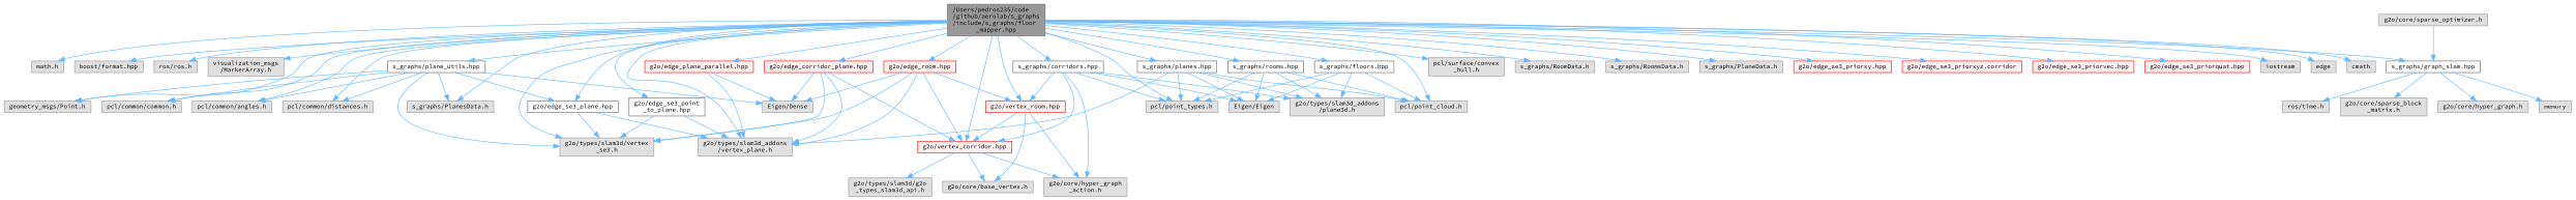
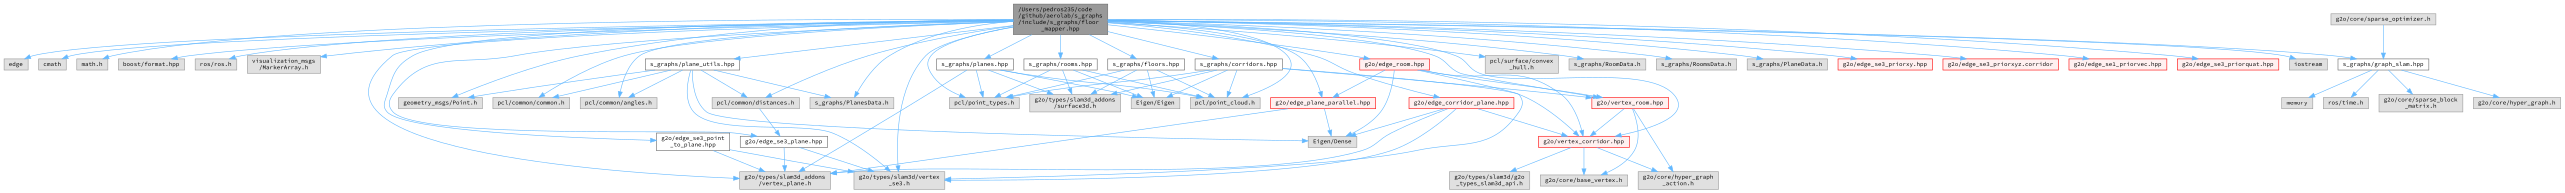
  digraph {
    fontname="Source Code Pro"
    node [color=grey60 fillcolor="#E0E0E0" fontname="Source Code Pro" fontsize=10 shape=box style=filled]
    edge [color=steelblue1 fontname="Source Code Pro" fontsize=10 labelfontname=Helvetica labelfontsize=10 style=solid]
    n1 [color=gray40 fillcolor=grey60 fontcolor=black height=0.2 label="/Users/pedros235/code\l/github/aerolab/s_graphs\l/include/s_graphs/floor\l_mapper.hpp" width=0.4]
    n2 [height=0.2 label=iostream width=0.4]
    n3 [height=0.2 label="edge" width=0.4]
    n4 [height=0.2 label=cmath width=0.4]
    n5 [height=0.2 label="math.h" width=0.4]
    n6 [height=0.2 label="boost/format.hpp" width=0.4]
    n7 [height=0.2 label="ros/ros.h" width=0.4]
    n8 [height=0.2 label="visualization_msgs\l/MarkerArray.h" width=0.4]
    n9 [height=0.2 label="geometry_msgs/Point.h" width=0.4]
    n10 [height=0.2 label="pcl/point_types.h" width=0.4]
    n11 [height=0.2 label="pcl/point_cloud.h" width=0.4]
    n12 [height=0.2 label="pcl/surface/convex\l_hull.h" width=0.4]
    n13 [height=0.2 label="pcl/common/common.h" width=0.4]
    n14 [height=0.2 label="pcl/common/angles.h" width=0.4]
    n15 [height=0.2 label="pcl/common/distances.h" width=0.4]
    n16 [height=0.2 label="s_graphs/RoomData.h" width=0.4]
    n17 [height=0.2 label="s_graphs/RoomsData.h" width=0.4]
    n18 [height=0.2 label="s_graphs/PlaneData.h" width=0.4]
    n19 [height=0.2 label="s_graphs/PlanesData.h" width=0.4]
    n20 [color=grey40 fillcolor=white height=0.2 label="s_graphs/graph_slam.hpp" width=0.4]
    n21 [color=grey40 fillcolor=white height=0.2 label="s_graphs/planes.hpp" width=0.4]
    n22 [height=0.2 label="g2o/types/slam3d_addons\l/vertex_plane.h" width=0.4]
    n23 [color=grey40 fillcolor=white height=0.2 label="s_graphs/corridors.hpp" width=0.4]
    n24 [color=red fillcolor="#FFF0F0" height=0.2 label="g2o/vertex_corridor.hpp" width=0.4]
    n25 [color=red fillcolor="#FFF0F0" height=0.2 label="g2o/vertex_room.hpp" width=0.4]
    n26 [color=grey40 fillcolor=white height=0.2 label="s_graphs/rooms.hpp" width=0.4]
    n27 [color=grey40 fillcolor=white height=0.2 label="s_graphs/floors.hpp" width=0.4]
    n28 [color=grey40 fillcolor=white height=0.2 label="s_graphs/plane_utils.hpp" width=0.4]
    n29 [height=0.2 label="g2o/types/slam3d/vertex\l_se3.h" width=0.4]
    n30 [color=grey40 fillcolor=white height=0.2 label="g2o/edge_se3_plane.hpp" width=0.4]
    n31 [color=red fillcolor="#FFF0F0" height=0.2 label="g2o/edge_se3_priorxy.hpp" width=0.4]
    n32 [color=red fillcolor="#FFF0F0" height=0.2 label="g2o/edge_se3_priorxyz.corridor" width=0.4]
-   n33 [color=red fillcolor="#FFF0F0" height=0.2 label="g2o/edge_se3_priorvec.hpp" width=0.4]
+   n33 [color=red fillcolor="#FFF0F0" height=0.2 label="g2o/edge_se1_priorvec.hpp" width=0.4]
    n34 [color=red fillcolor="#FFF0F0" height=0.2 label="g2o/edge_se3_priorquat.hpp" width=0.4]
    n35 [color=grey40 fillcolor=white height=0.2 label="g2o/edge_se3_point\l_to_plane.hpp" width=0.4]
    n36 [color=red fillcolor="#FFF0F0" height=0.2 label="g2o/edge_plane_parallel.hpp" width=0.4]
    n37 [color=red fillcolor="#FFF0F0" height=0.2 label="g2o/edge_corridor_plane.hpp" width=0.4]
    n38 [color=red fillcolor="#FFF0F0" height=0.2 label="g2o/edge_room.hpp" width=0.4]
    n39 [height=0.2 label=memory width=0.4]
    n40 [height=0.2 label="ros/time.h" width=0.4]
    n41 [height=0.2 label="g2o/core/sparse_block\l_matrix.h" width=0.4]
    n42 [height=0.2 label="g2o/core/hyper_graph.h" width=0.4]
    n43 [height=0.2 label="Eigen/Eigen" width=0.4]
-   n44 [height=0.2 label="g2o/types/slam3d_addons\l/plane3d.h" width=0.4]
+   n44 [height=0.2 label="g2o/types/slam3d_addons\l/surface3d.h" width=0.4]
    n45 [height=0.2 label="g2o/types/slam3d/g2o\l_types_slam3d_api.h" width=0.4]
    n46 [height=0.2 label="g2o/core/base_vertex.h" width=0.4]
    n47 [height=0.2 label="g2o/core/hyper_graph\l_action.h" width=0.4]
    n48 [height=0.2 label="Eigen/Dense" width=0.4]
    n49 [height=0.2 label="g2o/core/sparse_optimizer.h" width=0.4]
    n1 -> n2
    n1 -> n3
    n1 -> n4
    n1 -> n5
    n1 -> n6
    n1 -> n7
    n1 -> n8
    n1 -> n9
    n1 -> n10
    n1 -> n11
    n1 -> n12
    n1 -> n13
    n1 -> n14
    n1 -> n15
    n1 -> n16
    n1 -> n17
    n1 -> n18
    n1 -> n19
    n1 -> n20
    n1 -> n21
    n1 -> n22
    n1 -> n23
    n1 -> n24
    n1 -> n25
    n1 -> n26
    n1 -> n27
    n1 -> n28
    n1 -> n29
    n1 -> n30
    n1 -> n31
    n1 -> n32
    n1 -> n33
    n1 -> n34
    n1 -> n35
    n1 -> n36
    n1 -> n37
    n1 -> n38
    n20 -> n39
    n20 -> n40
    n20 -> n41
    n20 -> n42
    n21 -> n10
    n21 -> n11
    n21 -> n22
    n21 -> n43
    n21 -> n44
    n23 -> n10
-   n23 -> n47
+   n23 -> n11
    n23 -> n24
    n23 -> n25
    n23 -> n43
    n23 -> n44
    n24 -> n45
    n24 -> n46
    n24 -> n47
    n25 -> n24
    n25 -> n46
    n25 -> n47
    n26 -> n10
    n26 -> n11
    n26 -> n43
    n26 -> n44
    n27 -> n10
    n27 -> n11
    n27 -> n43
    n27 -> n44
    n28 -> n9
    n28 -> n13
    n28 -> n14
    n28 -> n15
    n28 -> n19
    n28 -> n29
-   n28 -> n30
+   n15 -> n30
    n28 -> n48
    n30 -> n22
    n30 -> n29
    n35 -> n22
    n35 -> n29
    n36 -> n22
    n36 -> n48
    n37 -> n22
    n37 -> n24
    n37 -> n29
    n37 -> n48
-   n38 -> n22
+   n38 -> n36
    n38 -> n24
    n38 -> n25
    n38 -> n29
    n38 -> n48
    n49 -> n20
  }
